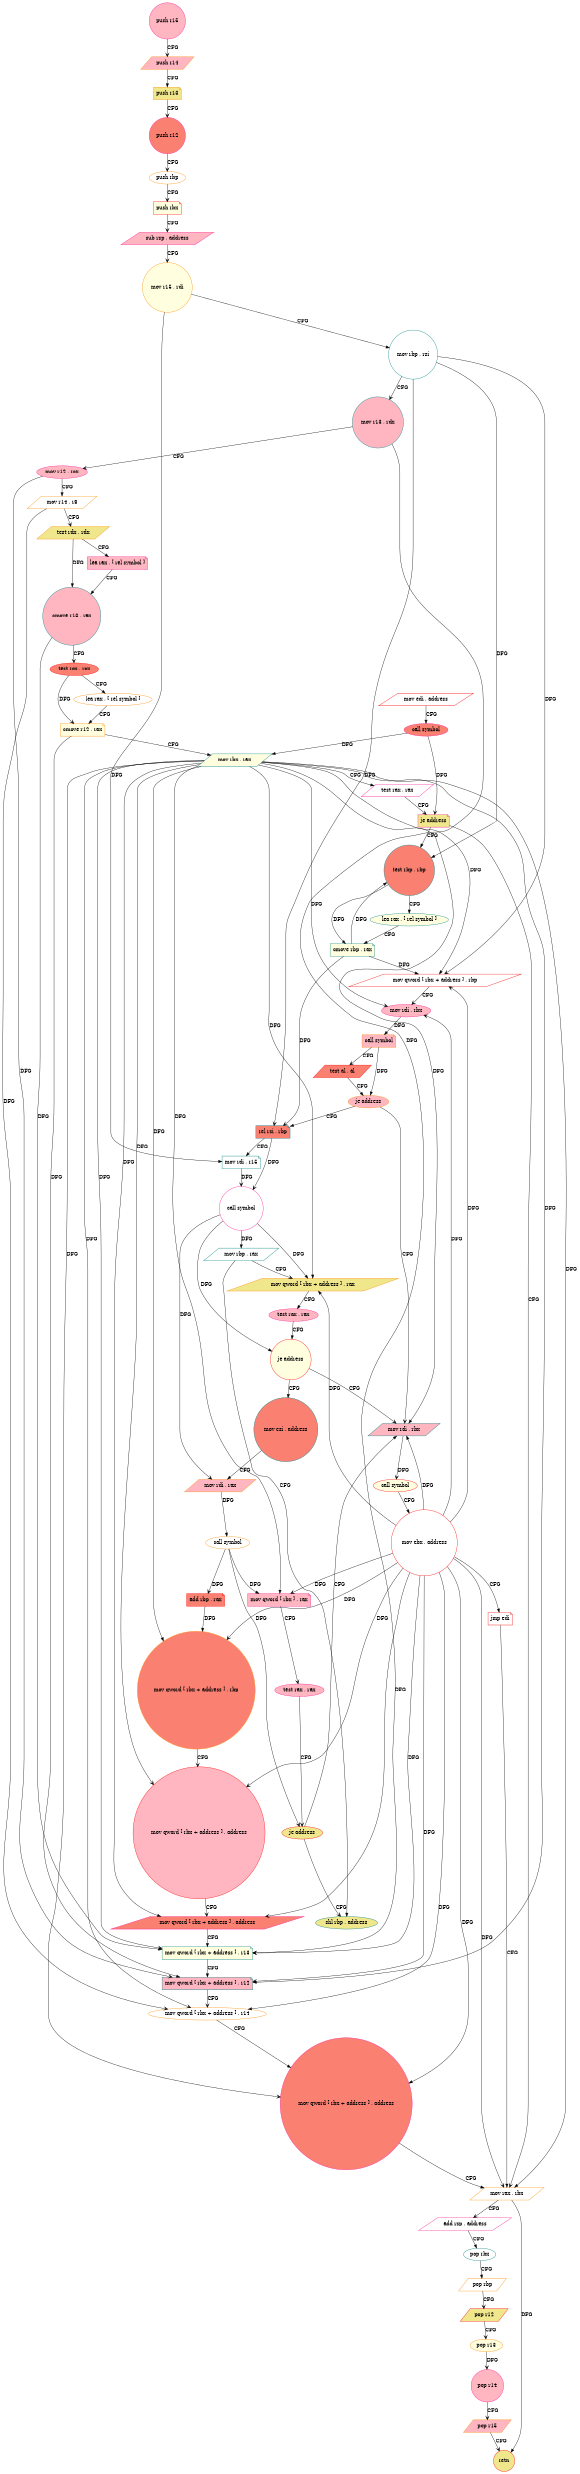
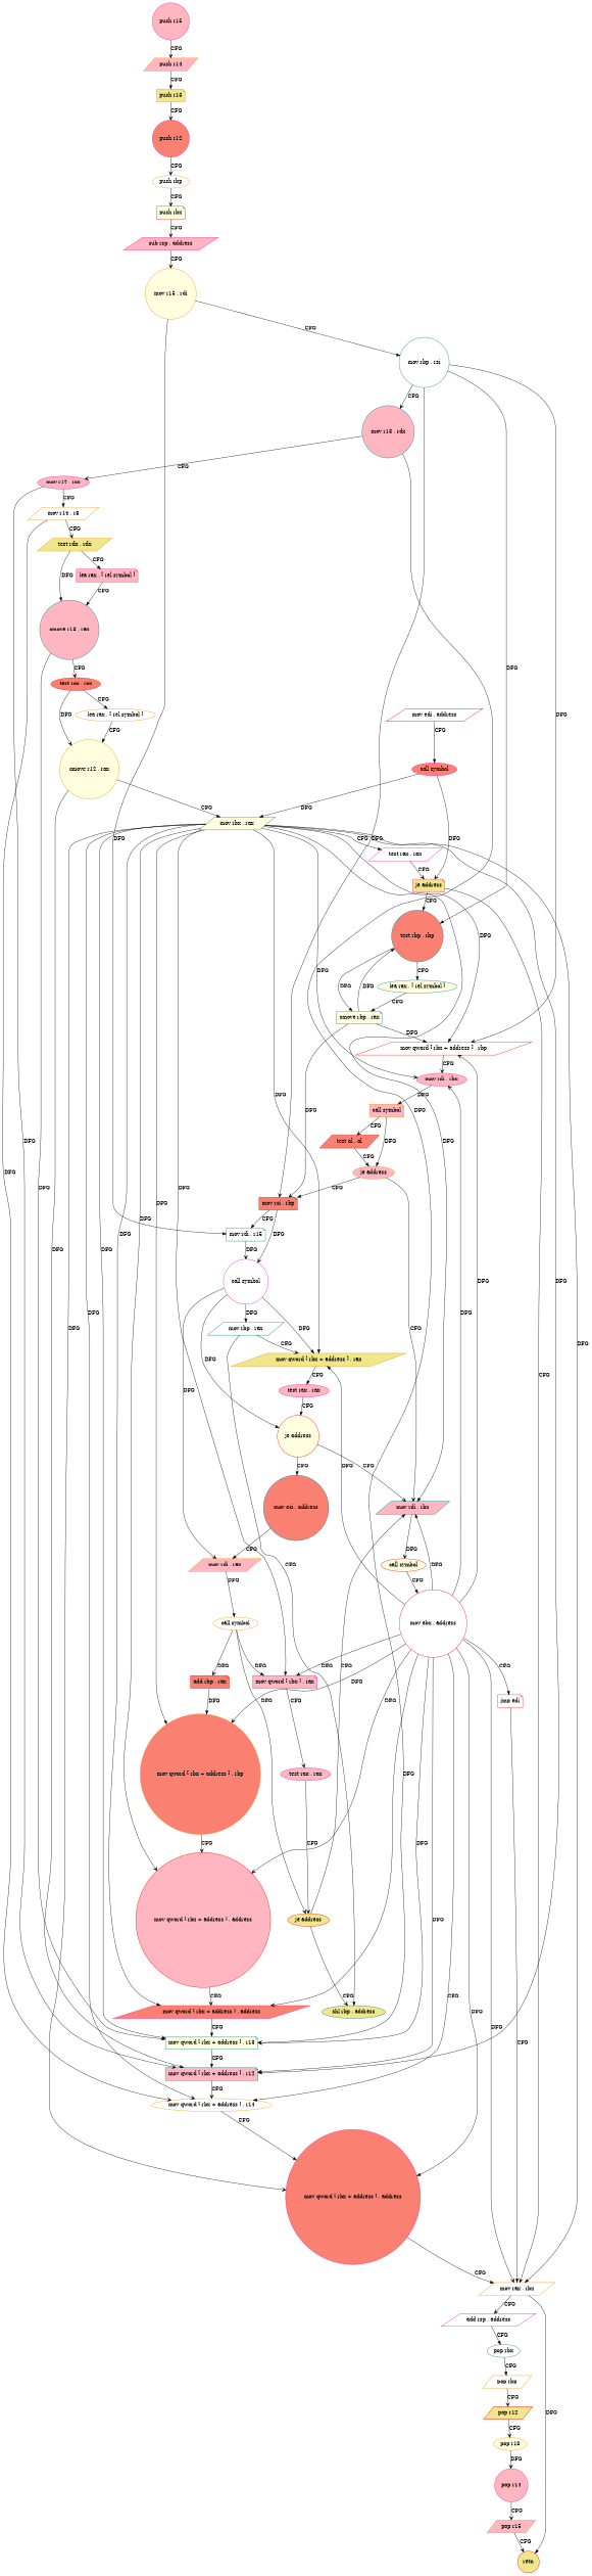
  digraph {
    node [color=darkorange fillcolor=lightpink shape=parallelogram style=filled]
    edge [arrowhead=normal]
    n1 [color=deeppink label="push r15" shape=circle]
    n2 [label="push r14"]
    n3 [fillcolor=khaki label="push r13" shape=note]
    n4 [color=deeppink fillcolor=salmon label="push r12" shape=circle]
    n5 [fillcolor=white label="push rbp" shape=ellipse]
    n6 [color=red fillcolor=lightyellow label="push rbx" shape=note]
    n7 [color=deeppink label="sub rsp , address"]
    n8 [fillcolor=lightyellow label="mov r15 , rdi" shape=circle]
    n9 [color=teal fillcolor=white label="mov rbp , rsi" shape=circle]
    n10 [color=teal fillcolor=white label="mov rdi , r15" shape=note]
    n11 [color=teal label="mov r13 , rdx" shape=circle]
    n12 [color=teal fillcolor=salmon label="test rbp , rbp" shape=circle]
    n13 [color=red fillcolor=white label="mov qword [ rbx + address ] , rbp"]
-   n14 [color=teal fillcolor=salmon label="rel rsi , rbp" shape=note]
+   n14 [color=teal fillcolor=salmon label="mov rsi , rbp" shape=note]
    n15 [color=deeppink fillcolor=white label="call symbol" shape=circle]
    n16 [color=deeppink label="mov r12 , rcx" shape=ellipse]
    n17 [color=teal fillcolor=lightyellow label="mov qword [ rbx + address ] , r13" shape=note]
    n18 [color=teal fillcolor=lightyellow label="lea rax , [ rel symbol ]" shape=ellipse]
    n19 [color=teal fillcolor=lightyellow label="cmove rbp , rax" shape=note]
    n20 [color=deeppink label="mov rdi , rbx" shape=ellipse]
    n21 [fillcolor=white label="mov r14 , r8"]
    n22 [color=teal label="mov qword [ rbx + address ] , r12" shape=note]
    n23 [fillcolor=khaki label="test rdx , rdx"]
    n24 [fillcolor=white label="mov qword [ rbx + address ] , r14" shape=ellipse]
    n25 [color=deeppink label="lea rax , [ rel symbol ]" shape=note]
    n26 [color=teal label="cmove r13 , rax" shape=circle]
    n27 [color=deeppink fillcolor=salmon label="mov qword [ rbx + address ] , address" shape=circle]
    n28 [color=red fillcolor=salmon label="test rcx , rcx" shape=ellipse]
    n29 [fillcolor=white label="lea rax , [ rel symbol ]" shape=ellipse]
-   n30 [fillcolor=lightyellow label="cmove r12 , rax" shape=note]
+   n30 [fillcolor=lightyellow label="cmove r12 , rax" shape=circle]
    n31 [color=teal fillcolor=lightyellow label="mov rbx , rax"]
    n32 [color=red fillcolor=white label="mov edi , address"]
    n33 [color=deeppink fillcolor=salmon label="call symbol" shape=ellipse]
    n34 [color=deeppink fillcolor=khaki label="je address" shape=note]
    n35 [color=deeppink fillcolor=white label="test rax , rax"]
    n36 [fillcolor=white label="mov rax , rbx"]
    n37 [color=teal label="mov rdi , rbx"]
    n38 [fillcolor=khaki label="mov qword [ rbx + address ] , rax"]
    n39 [color=deeppink label="mov qword [ rbx ] , rax" shape=note]
    n40 [fillcolor=salmon label="mov qword [ rbx + address ] , rbp" shape=circle]
    n41 [color=red label="mov qword [ rbx + address ] , address" shape=circle]
    n42 [color=deeppink fillcolor=salmon label="mov qword [ rbx + address ] , address"]
    n43 [color=deeppink fillcolor=white label="add rsp , address"]
    n44 [color=red fillcolor=khaki label=retn shape=circle]
    n45 [label="call symbol" shape=note]
    n46 [color=red fillcolor=lightyellow label="call symbol" shape=ellipse]
    n47 [color=deeppink label="test rax , rax" shape=ellipse]
    n48 [color=deeppink label="test rax , rax" shape=ellipse]
    n49 [color=teal fillcolor=white label="pop rbx" shape=ellipse]
    n50 [fillcolor=white label="pop rbp"]
    n51 [color=red fillcolor=khaki label="pop r12"]
    n52 [fillcolor=lightyellow label="pop r13" shape=ellipse]
    n53 [color=deeppink label="pop r14" shape=circle]
    n54 [label="pop r15"]
    n55 [color=red fillcolor=salmon label="test al , al"]
    n56 [label="je address" shape=ellipse]
    n57 [color=red fillcolor=white label="mov ebx , address" shape=circle]
    n58 [color=teal fillcolor=white label="mov rbp , rax"]
    n59 [color=red fillcolor=lightyellow label="je address" shape=circle]
    n60 [label="mov rdi , rax"]
    n61 [color=red fillcolor=white label="jmp edi" shape=note]
    n62 [color=teal fillcolor=khaki label="shl rbp , address" shape=ellipse]
    n63 [color=teal fillcolor=salmon label="mov esi , address" shape=circle]
    n64 [fillcolor=white label="call symbol" shape=ellipse]
    n65 [color=red fillcolor=khaki label="je address" shape=ellipse]
    n66 [color=red fillcolor=salmon label="add rbp , rax" shape=note]
    n1 -> n2 [arrowhead=vee label=CFG]
    n2 -> n3 [label=CFG]
    n3 -> n4 [arrowhead=vee label=CFG]
    n4 -> n5 [arrowhead=vee label=CFG]
    n5 -> n6 [arrowhead=vee label=CFG]
    n6 -> n7 [arrowhead=vee label=CFG]
    n7 -> n8 [arrowhead=vee label=CFG]
    n8 -> n9 [label=CFG]
    n8 -> n10 [label=DFG]
    n9 -> n11 [arrowhead=vee label=CFG]
    n9 -> n12 [label=DFG]
    n9 -> n13 [arrowhead=vee label=DFG]
    n9 -> n14 [arrowhead=vee label=DFG]
    n10 -> n15 [arrowhead=vee label=DFG]
    n11 -> n16 [arrowhead=vee label=CFG]
    n11 -> n17 [arrowhead=vee label=DFG]
    n12 -> n18 [label=CFG]
    n12 -> n19 [label=DFG]
    n13 -> n20 [arrowhead=vee label=CFG]
    n14 -> n10 [label=CFG]
    n14 -> n15 [arrowhead=vee label=DFG]
    n15 -> n38 [label=DFG]
    n15 -> n58 [label=DFG]
    n15 -> n59 [label=DFG]
    n15 -> n60 [arrowhead=vee label=DFG]
    n16 -> n21 [label=CFG]
    n16 -> n22 [arrowhead=vee label=DFG]
    n17 -> n22 [label=CFG]
    n18 -> n19 [label=CFG]
    n19 -> n12 [label=DFG]
    n19 -> n13 [label=DFG]
    n19 -> n14 [arrowhead=vee label=DFG]
    n20 -> n45 [label=DFG]
    n21 -> n23 [arrowhead=vee label=CFG]
    n21 -> n24 [arrowhead=vee label=DFG]
    n22 -> n24 [arrowhead=vee label=CFG]
    n23 -> n25 [label=CFG]
    n23 -> n26 [label=DFG]
    n24 -> n27 [label=CFG]
    n25 -> n26 [label=CFG]
    n26 -> n17 [label=DFG]
    n26 -> n28 [arrowhead=vee label=CFG]
    n27 -> n36 [label=CFG]
    n28 -> n29 [label=CFG]
    n28 -> n30 [arrowhead=vee label=DFG]
    n29 -> n30 [label=CFG]
    n30 -> n22 [label=DFG]
    n30 -> n31 [label=CFG]
    n31 -> n13 [label=DFG]
    n31 -> n17 [arrowhead=vee label=DFG]
    n31 -> n20 [arrowhead=vee label=DFG]
    n31 -> n22 [label=DFG]
    n31 -> n24 [arrowhead=vee label=DFG]
    n31 -> n27 [arrowhead=vee label=DFG]
    n31 -> n35 [label=CFG]
    n31 -> n36 [label=DFG]
    n31 -> n37 [label=DFG]
    n31 -> n38 [label=DFG]
    n31 -> n39 [label=DFG]
    n31 -> n40 [label=DFG]
    n31 -> n41 [arrowhead=vee label=DFG]
    n31 -> n42 [label=DFG]
    n32 -> n33 [label=CFG]
    n33 -> n31 [label=DFG]
    n33 -> n34 [arrowhead=vee label=DFG]
    n34 -> n12 [label=CFG]
    n34 -> n36 [arrowhead=vee label=CFG]
    n35 -> n34 [arrowhead=vee label=CFG]
    n36 -> n43 [arrowhead=vee label=CFG]
    n36 -> n44 [label=DFG]
    n37 -> n46 [arrowhead=vee label=DFG]
    n38 -> n47 [label=CFG]
    n39 -> n48 [arrowhead=vee label=CFG]
    n40 -> n41 [arrowhead=vee label=CFG]
    n41 -> n42 [arrowhead=vee label=CFG]
    n42 -> n17 [label=CFG]
    n43 -> n49 [label=CFG]
    n45 -> n55 [arrowhead=vee label=CFG]
    n45 -> n56 [label=DFG]
    n46 -> n57 [label=CFG]
    n47 -> n59 [label=CFG]
    n48 -> n65 [arrowhead=vee label=CFG]
    n49 -> n50 [label=CFG]
    n50 -> n51 [arrowhead=vee label=CFG]
    n51 -> n52 [arrowhead=vee label=CFG]
    n52 -> n53 [arrowhead=vee label=DFG]
    n53 -> n54 [arrowhead=vee label=CFG]
    n54 -> n44 [arrowhead=vee label=CFG]
    n55 -> n56 [label=CFG]
    n56 -> n14 [label=CFG]
    n56 -> n37 [arrowhead=vee label=CFG]
    n57 -> n13 [arrowhead=vee label=DFG]
    n57 -> n17 [arrowhead=vee label=DFG]
    n57 -> n20 [arrowhead=vee label=DFG]
    n57 -> n22 [arrowhead=vee label=DFG]
-   n57 -> n24 [label=DFG]
+   n57 -> n24 [label=CFG]
    n57 -> n27 [label=DFG]
    n57 -> n36 [arrowhead=vee label=DFG]
    n57 -> n37 [label=DFG]
    n57 -> n38 [label=DFG]
    n57 -> n39 [arrowhead=vee label=DFG]
    n57 -> n40 [arrowhead=vee label=DFG]
    n57 -> n41 [arrowhead=vee label=DFG]
    n57 -> n42 [arrowhead=vee label=DFG]
    n57 -> n61 [label=CFG]
    n58 -> n38 [arrowhead=vee label=CFG]
    n58 -> n62 [label=CFG]
    n59 -> n37 [arrowhead=vee label=CFG]
    n59 -> n63 [label=CFG]
    n60 -> n64 [label=DFG]
    n61 -> n36 [label=CFG]
    n63 -> n60 [label=CFG]
    n64 -> n39 [label=DFG]
    n64 -> n65 [arrowhead=vee label=DFG]
    n64 -> n66 [arrowhead=vee label=DFG]
    n65 -> n37 [label=CFG]
    n65 -> n62 [arrowhead=vee label=CFG]
    n66 -> n40 [label=DFG]
  }
